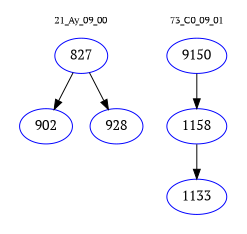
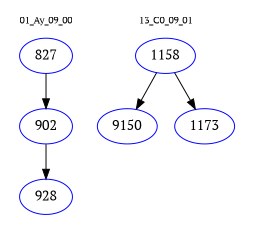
  digraph {
    fontname="PT Serif"
    node [color=blue fontname="PT Serif"]
    edge [color=black fontname="PT Serif"]
    n1 [label=827]
    n2 [label=902]
    n3 [label=928]
    n4 [label=1158]
    n5 [label=9150]
-   n6 [label=1133]
+   n6 [label=1173]
    subgraph cluster_1 {
      color=white
      fontsize=10
-     label="21_Ay_09_00"
+     label="01_Ay_09_00"
      n1
      n2
      n3
    }
    subgraph cluster_2 {
      color=white
      fontsize=10
-     label="73_C0_09_01"
+     label="13_C0_09_01"
      n4
      n5
      n6
    }
    n1 -> n2
-   n1 -> n3
-   n5 -> n4
+   n2 -> n3
+   n4 -> n5
    n4 -> n6
  }
